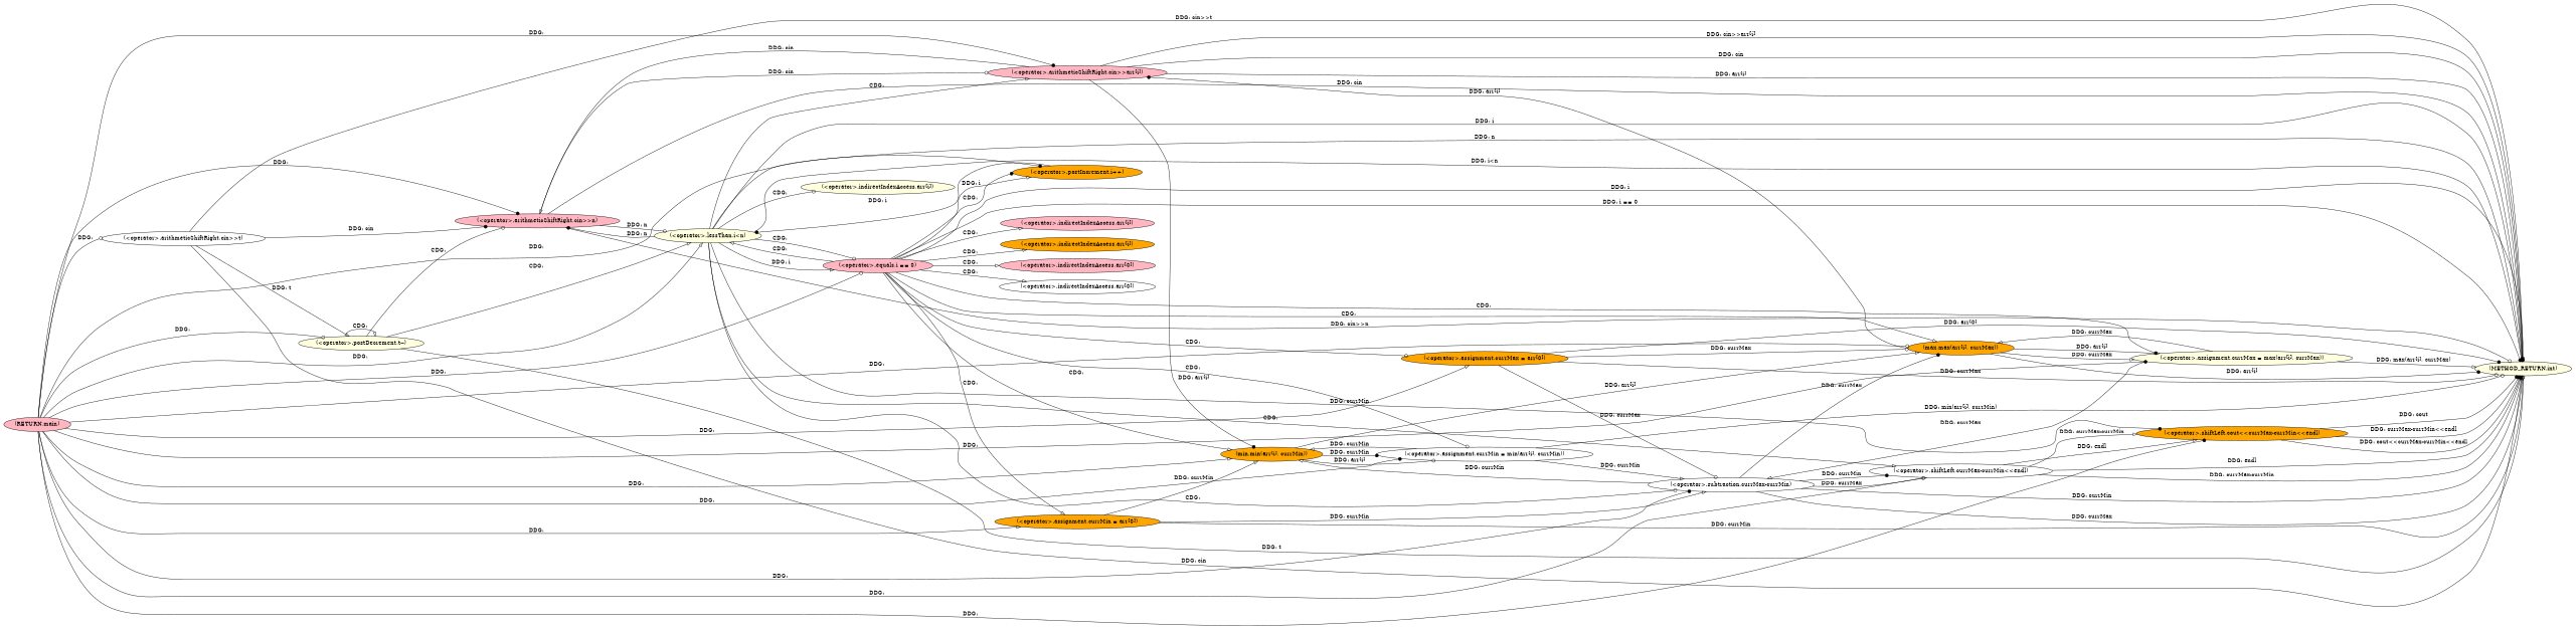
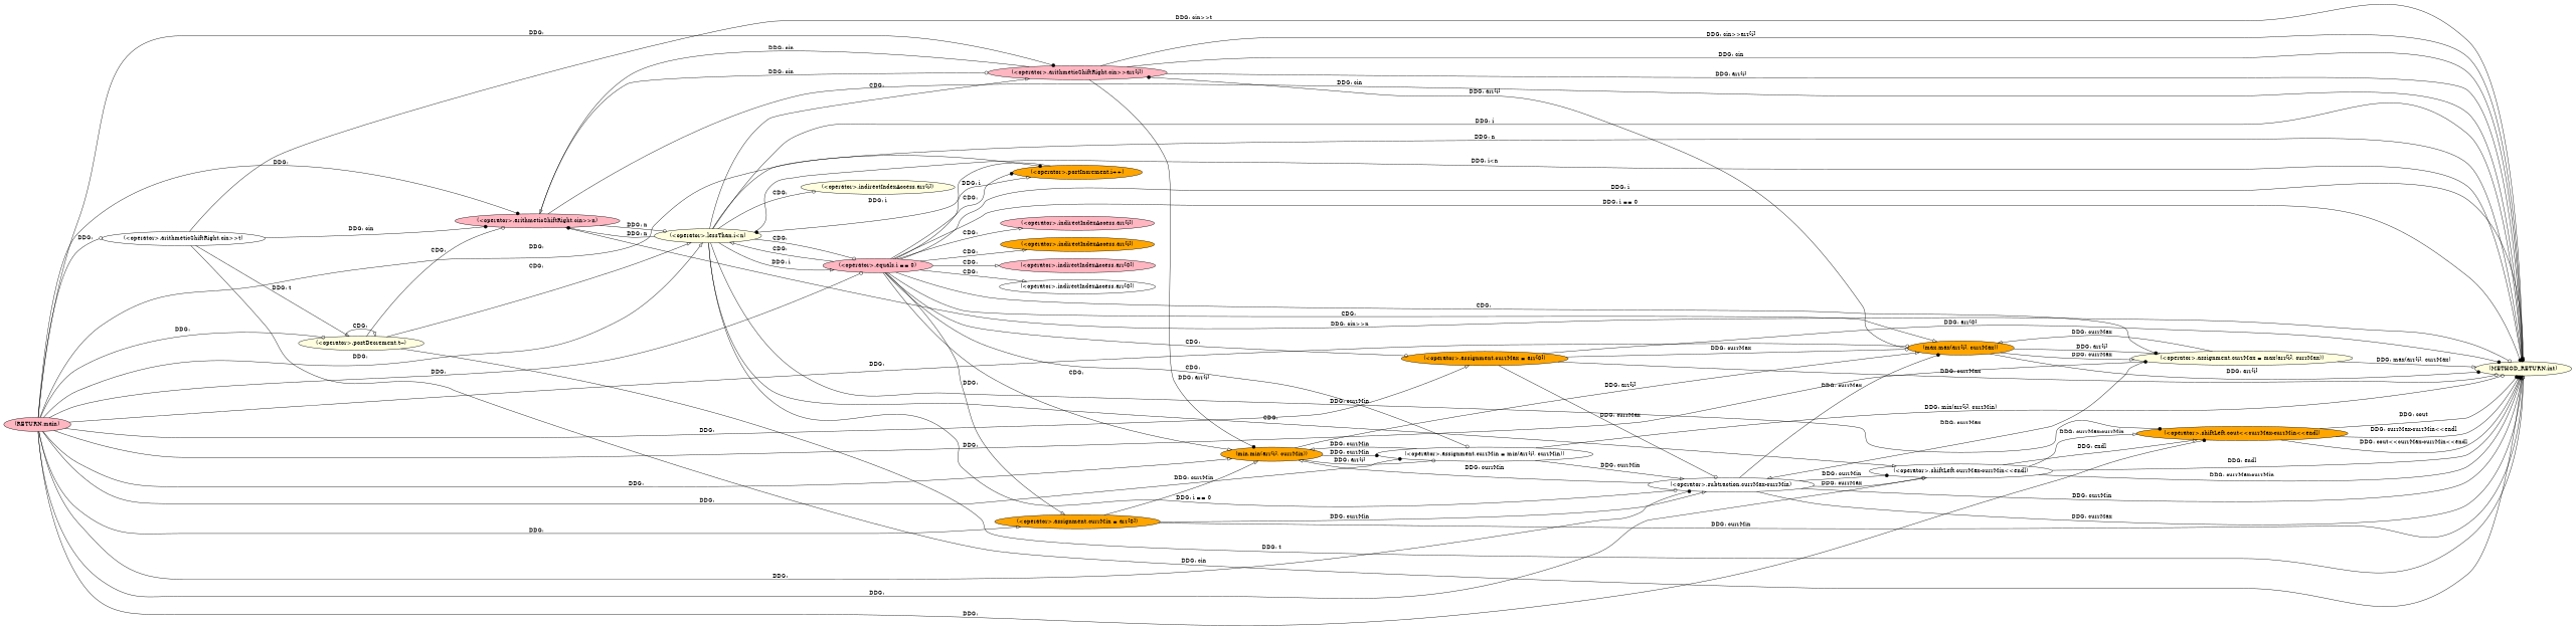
  digraph {
    rankdir=LR
    node [fillcolor=orange style=filled]
    edge [arrowhead=onormal]
    n1 [fillcolor=lightpink label="(RETURN,main)"]
    n2 [fillcolor=white label="(<operator>.arithmeticShiftRight,cin>>t)"]
    n3 [fillcolor=lightyellow label="(<operator>.postDecrement,t--)"]
    n4 [fillcolor=lightpink label="(<operator>.arithmeticShiftRight,cin>>n)"]
    n5 [label="(<operator>.shiftLeft,cout<<currMax-currMin<<endl)"]
    n6 [fillcolor=lightyellow label="(<operator>.lessThan,i<n)"]
    n7 [label="(<operator>.postIncrement,i++)"]
    n8 [fillcolor=lightpink label="(<operator>.arithmeticShiftRight,cin>>arr[i])"]
    n9 [fillcolor=white label="(<operator>.assignment,currMin = min(arr[i], currMin))"]
    n10 [fillcolor=lightyellow label="(<operator>.assignment,currMax = max(arr[i], currMax))"]
    n11 [fillcolor=white label="(<operator>.shiftLeft,currMax-currMin<<endl)"]
    n12 [fillcolor=lightpink label="(<operator>.equals,i == 0)"]
    n13 [fillcolor=white label="(<operator>.subtraction,currMax-currMin)"]
    n14 [label="(<operator>.assignment,currMin = arr[0])"]
    n15 [label="(<operator>.assignment,currMax = arr[0])"]
    n16 [label="(min,min(arr[i], currMin))"]
    n17 [label="(max,max(arr[i], currMax))"]
    n18 [fillcolor=lightyellow label="(METHOD_RETURN,int)"]
    n19 [fillcolor=lightyellow label="(<operator>.indirectIndexAccess,arr[i])"]
    n20 [fillcolor=lightpink label="(<operator>.indirectIndexAccess,arr[i])"]
    n21 [label="(<operator>.indirectIndexAccess,arr[i])"]
    n22 [fillcolor=lightpink label="(<operator>.indirectIndexAccess,arr[0])"]
    n23 [fillcolor=white label="(<operator>.indirectIndexAccess,arr[0])"]
    n1 -> n2 [arrowhead=odot label="DDG: "]
    n1 -> n3 [arrowhead=odot label="DDG: "]
    n1 -> n4 [arrowhead=dot label="DDG: "]
    n1 -> n5 [arrowhead=dot label="DDG: "]
    n1 -> n6 [label="DDG: "]
    n1 -> n7 [arrowhead=dot label="DDG: "]
    n1 -> n8 [arrowhead=dot label="DDG: "]
    n1 -> n9 [arrowhead=dot label="DDG: "]
    n1 -> n10 [arrowhead=dot label="DDG: "]
    n1 -> n11 [arrowhead=odot label="DDG: "]
    n1 -> n12 [arrowhead=odot label="DDG: "]
    n1 -> n13 [arrowhead=dot label="DDG: "]
    n1 -> n14 [label="DDG: "]
    n1 -> n15 [label="DDG: "]
    n1 -> n16 [label="DDG: "]
    n1 -> n17 [arrowhead=odot label="DDG: "]
    n2 -> n3 [label="DDG: t"]
    n2 -> n4 [arrowhead=dot label="DDG: cin"]
    n2 -> n18 [arrowhead=odot label="DDG: cin"]
    n2 -> n18 [arrowhead=dot label="DDG: cin>>t"]
    n3 -> n3 [label="CDG: "]
    n3 -> n4 [arrowhead=odot label="CDG: "]
    n3 -> n6 [label="CDG: "]
    n3 -> n18 [arrowhead=odot label="DDG: t"]
    n4 -> n6 [arrowhead=odot label="DDG: n"]
    n4 -> n8 [arrowhead=odot label="DDG: cin"]
    n4 -> n18 [arrowhead=odot label="DDG: cin"]
    n4 -> n18 [arrowhead=odot label="DDG: cin>>n"]
    n5 -> n18 [arrowhead=dot label="DDG: currMax-currMin<<endl"]
    n5 -> n18 [label="DDG: cout<<currMax-currMin<<endl"]
    n5 -> n18 [arrowhead=dot label="DDG: cout"]
    n6 -> n4 [arrowhead=dot label="DDG: n"]
    n6 -> n5 [arrowhead=dot label="DDG: currMin"]
    n6 -> n8 [label="CDG: "]
    n6 -> n11 [label="CDG: "]
    n6 -> n12 [label="DDG: i"]
    n6 -> n12 [arrowhead=odot label="CDG: "]
-   n6 -> n13 [arrowhead=odot label="CDG: "]
+   n6 -> n13 [arrowhead=odot label="DDG: i == 0"]
    n6 -> n18 [label="DDG: i"]
    n6 -> n18 [arrowhead=dot label="DDG: n"]
    n6 -> n18 [arrowhead=dot label="DDG: i<n"]
    n6 -> n19 [arrowhead=odot label="CDG: "]
    n7 -> n6 [arrowhead=dot label="DDG: i"]
    n8 -> n4 [label="DDG: cin"]
    n8 -> n16 [arrowhead=dot label="DDG: arr[i]"]
    n8 -> n18 [label="DDG: cin"]
    n8 -> n18 [arrowhead=odot label="DDG: arr[i]"]
    n8 -> n18 [label="DDG: cin>>arr[i]"]
    n9 -> n13 [label="DDG: currMin"]
    n9 -> n16 [label="DDG: currMin"]
    n9 -> n18 [arrowhead=odot label="DDG: min(arr[i], currMin)"]
    n10 -> n13 [label="DDG: currMax"]
    n10 -> n17 [label="DDG: currMax"]
    n10 -> n18 [label="DDG: max(arr[i], currMax)"]
    n11 -> n5 [label="DDG: currMax-currMin"]
    n11 -> n5 [label="DDG: endl"]
    n11 -> n18 [arrowhead=dot label="DDG: currMax-currMin"]
    n11 -> n18 [arrowhead=dot label="DDG: endl"]
    n12 -> n6 [label="CDG: "]
    n12 -> n7 [label="DDG: i"]
    n12 -> n7 [arrowhead=dot label="CDG: "]
    n12 -> n9 [arrowhead=odot label="CDG: "]
    n12 -> n10 [arrowhead=dot label="CDG: "]
-   n12 -> n14 [label="CDG: "]
+   n12 -> n14 [label="DDG: "]
    n12 -> n15 [arrowhead=odot label="CDG: "]
    n12 -> n16 [label="CDG: "]
    n12 -> n17 [label="CDG: "]
    n12 -> n18 [label="DDG: i"]
    n12 -> n18 [arrowhead=dot label="DDG: i == 0"]
    n12 -> n20 [label="CDG: "]
    n12 -> n21 [label="CDG: "]
    n12 -> n22 [label="CDG: "]
    n12 -> n23 [label="CDG: "]
    n13 -> n11 [arrowhead=dot label="DDG: currMin"]
    n13 -> n11 [label="DDG: currMax"]
    n13 -> n16 [label="DDG: currMin"]
    n13 -> n17 [arrowhead=dot label="DDG: currMax"]
    n13 -> n18 [label="DDG: currMax"]
    n13 -> n18 [label="DDG: currMin"]
    n14 -> n13 [label="DDG: currMin"]
    n14 -> n16 [label="DDG: currMin"]
    n14 -> n18 [arrowhead=odot label="DDG: currMin"]
    n15 -> n13 [arrowhead=odot label="DDG: currMax"]
    n15 -> n17 [arrowhead=odot label="DDG: currMax"]
    n15 -> n18 [arrowhead=odot label="DDG: currMax"]
    n15 -> n18 [arrowhead=dot label="DDG: arr[0]"]
    n16 -> n9 [arrowhead=dot label="DDG: currMin"]
    n16 -> n9 [arrowhead=odot label="DDG: arr[i]"]
    n16 -> n17 [label="DDG: arr[i]"]
    n17 -> n8 [arrowhead=dot label="DDG: arr[i]"]
    n17 -> n10 [label="DDG: currMax"]
    n17 -> n10 [label="DDG: arr[i]"]
    n17 -> n18 [arrowhead=dot label="DDG: arr[i]"]
  }
